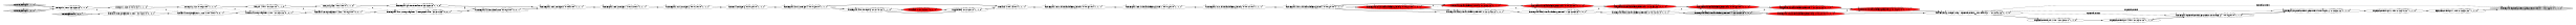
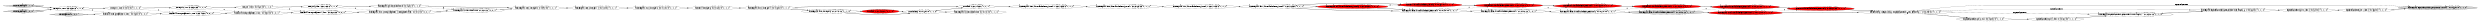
  digraph {
    rankdir=LR
    node [fillcolor=white shape=ellipse style=filled]
    edge [style=bold]
    n1 [label="store.flush()@@@14@@@['1', '1', '1']"]
    n2 [label="assertEquals(\"zero\",driver.flushedEntryStored(0))@@@15@@@['1', '1', '1']"]
    n3 [label="assertEquals(\"one\",driver.flushedEntryStored(1))@@@16@@@['1', '1', '1']"]
    n4 [label="final HashMap<Integer,String> expectedContents = new HashMap<>()@@@29@@@['1', '1', '0']"]
    n5 [label="assertEquals(expectedContents,getContents(store.range(2,4)))@@@32@@@['1', '1', '0']"]
    n6 [fillcolor=lightgray label="assertEquals(expectedContents,getContents(store.all()))@@@36@@@['1', '1', '0']"]
    n7 [label="assertEquals(expectedContents,getContents(store.range(2,6)))@@@33@@@['1', '1', '0']"]
    n8 [label="expectedContents.put(2,\"two\")@@@30@@@['1', '1', '0']"]
    n9 [label="expectedContents.put(0,\"zero\")@@@34@@@['1', '1', '0']"]
    n10 [label="expectedContents.put(4,\"four\")@@@31@@@['1', '1', '0']"]
    n11 [label="expectedContents.put(1,\"one\")@@@35@@@['1', '1', '0']"]
    n12 [label="assertEquals(\"two\",store.get(2))@@@11@@@['1', '1', '1']"]
    n13 [label="assertNull(store.get(3))@@@12@@@['1', '1', '1']"]
    n14 [label="assertEquals(\"four\",store.get(4))@@@13@@@['1', '1', '1']"]
    n15 [fillcolor=red label="assertEquals(null,driver.flushedEntryStored(5))@@@22@@@['1', '0', '0']"]
    n16 [fillcolor=red label="assertNull(driver.flushedEntryStored(5))@@@23@@@['0', '1', '0']"]
    n17 [label="assertEquals(false,driver.flushedEntryRemoved(0))@@@19@@@['1', '0', '1']"]
    n18 [fillcolor=red label="assertFalse(driver.flushedEntryRemoved(0))@@@24@@@['0', '1', '0']"]
    n19 [label="assertEquals(false,driver.flushedEntryRemoved(1))@@@20@@@['1', '0', '1']"]
    n20 [label="assertEquals(\"two\",driver.flushedEntryStored(2))@@@17@@@['1', '1', '1']"]
    n21 [label="assertEquals(\"five\",store.get(5))@@@14@@@['1', '1', '0']"]
    n22 [fillcolor=red label="store.flush()@@@15@@@['0', '1', '0']"]
    n23 [label="store.delete(5)@@@16@@@['1', '1', '0']"]
    n24 [label="store.put(4,\"four\")@@@6@@@['1', '1', '0']"]
    n25 [label="assertNull(store.putIfAbsent(4,\"four\"))@@@6@@@['0', '0', '1']"]
    n26 [label="store.put(5,\"five\")@@@7@@@['1', '1', '0']"]
    n27 [label="assertEquals(\"four\",store.putIfAbsent(4,\"unexpected value\"))@@@7@@@['0', '0', '1']"]
    n28 [label="assertEquals(5,driver.sizeOf(store))@@@8@@@['1', '1', '0']"]
    n29 [label="assertEquals(\"one\",store.get(1))@@@10@@@['1', '1', '1']"]
    n30 [label="assertEquals(4,driver.sizeOf(store))@@@8@@@['0', '0', '1']"]
    n31 [label="assertEquals(\"zero\",store.get(0))@@@9@@@['1', '1', '1']"]
    n32 [fillcolor=lightgray label="assertEquals(false,driver.flushedEntryRemoved(4))@@@22@@@['1', '0', '1']"]
    n33 [fillcolor=red label="assertEquals(true,driver.flushedEntryRemoved(5))@@@27@@@['1', '0', '0']"]
    n34 [fillcolor=red label="assertFalse(driver.flushedEntryRemoved(4))@@@27@@@['0', '1', '0']"]
    n35 [fillcolor=red label="assertTrue(driver.flushedEntryRemoved(5))@@@28@@@['0', '1', '0']"]
    n36 [fillcolor=lightgray label="testPutGetRange['0', '1', '0']" shape=diamond]
    n37 [label="store.put(0,\"zero\")@@@3@@@['1', '1', '0']"]
    n38 [label="assertNull(store.putIfAbsent(0,\"zero\"))@@@3@@@['0', '0', '1']"]
    n39 [label="store.put(1,\"one\")@@@4@@@['1', '1', '0']"]
    n40 [label="assertEquals(\"four\",driver.flushedEntryStored(4))@@@18@@@['1', '1', '1']"]
    n41 [label="assertEquals(false,driver.flushedEntryRemoved(2))@@@21@@@['1', '0', '1']"]
    n42 [fillcolor=red label="assertFalse(driver.flushedEntryRemoved(1))@@@25@@@['0', '1', '0']"]
    n43 [fillcolor=red label="assertFalse(driver.flushedEntryRemoved(2))@@@26@@@['0', '1', '0']"]
    n44 [label="assertNull(store.putIfAbsent(1,\"one\"))@@@4@@@['0', '0', '1']"]
    n45 [label="store.put(2,\"two\")@@@5@@@['1', '1', '0']"]
    n46 [fillcolor=lightgray label="testPutGetRange['1', '0', '0']" shape=diamond]
    n47 [label="assertNull(store.putIfAbsent(2,\"two\"))@@@5@@@['0', '0', '1']"]
+   n48 [label="assertEquals(4,driver.sizeOf(store))@@@17@@@['1', '1', '0']"]
    n49 [fillcolor=lightgray label="testPutIfAbsent['0', '0', '1']" shape=diamond]
    n1 -> n2
    n2 -> n3
    n3 -> n20
    n4 -> n5 [label=expectedContents style=solid]
    n4 -> n6 [label=expectedContents style=solid]
    n4 -> n7 [label=expectedContents style=solid]
    n4 -> n8
    n5 -> n7
    n7 -> n9
    n8 -> n10
    n9 -> n11
    n10 -> n5
    n11 -> n6
    n12 -> n13
    n13 -> n14
    n14 -> n1
    n14 -> n21
    n15 -> n16 [label=0 style=dashed]
    n15 -> n17
    n16 -> n18
    n17 -> n18 [label=0 style=dashed]
    n17 -> n19
    n18 -> n42
    n19 -> n41
    n19 -> n42 [label=0 style=dashed]
    n20 -> n40
    n21 -> n22
    n21 -> n23
    n22 -> n23
    n23 -> n1
+   n23 -> n48
    n24 -> n25 [label=0 style=dashed]
    n24 -> n26
    n25 -> n27
    n26 -> n27 [label=0 style=dashed]
    n26 -> n28
    n27 -> n30
    n28 -> n30 [label=5 style=dashed]
    n28 -> n31
    n29 -> n12
    n30 -> n31
    n31 -> n29
    n32 -> n33
    n32 -> n34 [label=0 style=dashed]
    n33 -> n4
    n33 -> n35 [label=0 style=dashed]
    n34 -> n35
    n35 -> n4
    n36 -> n37
    n37 -> n38 [label=0 style=dashed]
    n37 -> n39
    n38 -> n44
    n39 -> n44 [label=0 style=dashed]
    n39 -> n45
    n40 -> n15
    n40 -> n16
    n40 -> n17
    n41 -> n32
    n41 -> n43 [label=0 style=dashed]
    n42 -> n43
    n43 -> n34
    n44 -> n47
    n45 -> n24
    n45 -> n47 [label=0 style=dashed]
    n46 -> n37
    n47 -> n25
    n49 -> n38
  }
